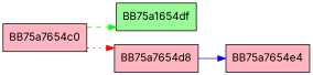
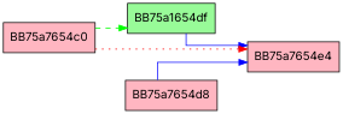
  digraph {
    fontname=Inter
    rankdir=LR
    splines=ortho
    node [fillcolor=lightpink fontname=Inter shape=box style=filled]
    edge [color=blue fontname=Inter style=solid]
    n1 [fillcolor=palegreen label=BB75a1654df]
    BB75a7654c0
    BB75a7654d8
    BB75a7654e4
+   n1 -> BB75a7654e4
    BB75a7654c0 -> n1 [color=green style=dashed]
-   BB75a7654c0 -> BB75a7654d8 [color=red style=dotted]
+   BB75a7654c0 -> BB75a7654e4 [color=red style=dotted]
    BB75a7654d8 -> BB75a7654e4
  }
